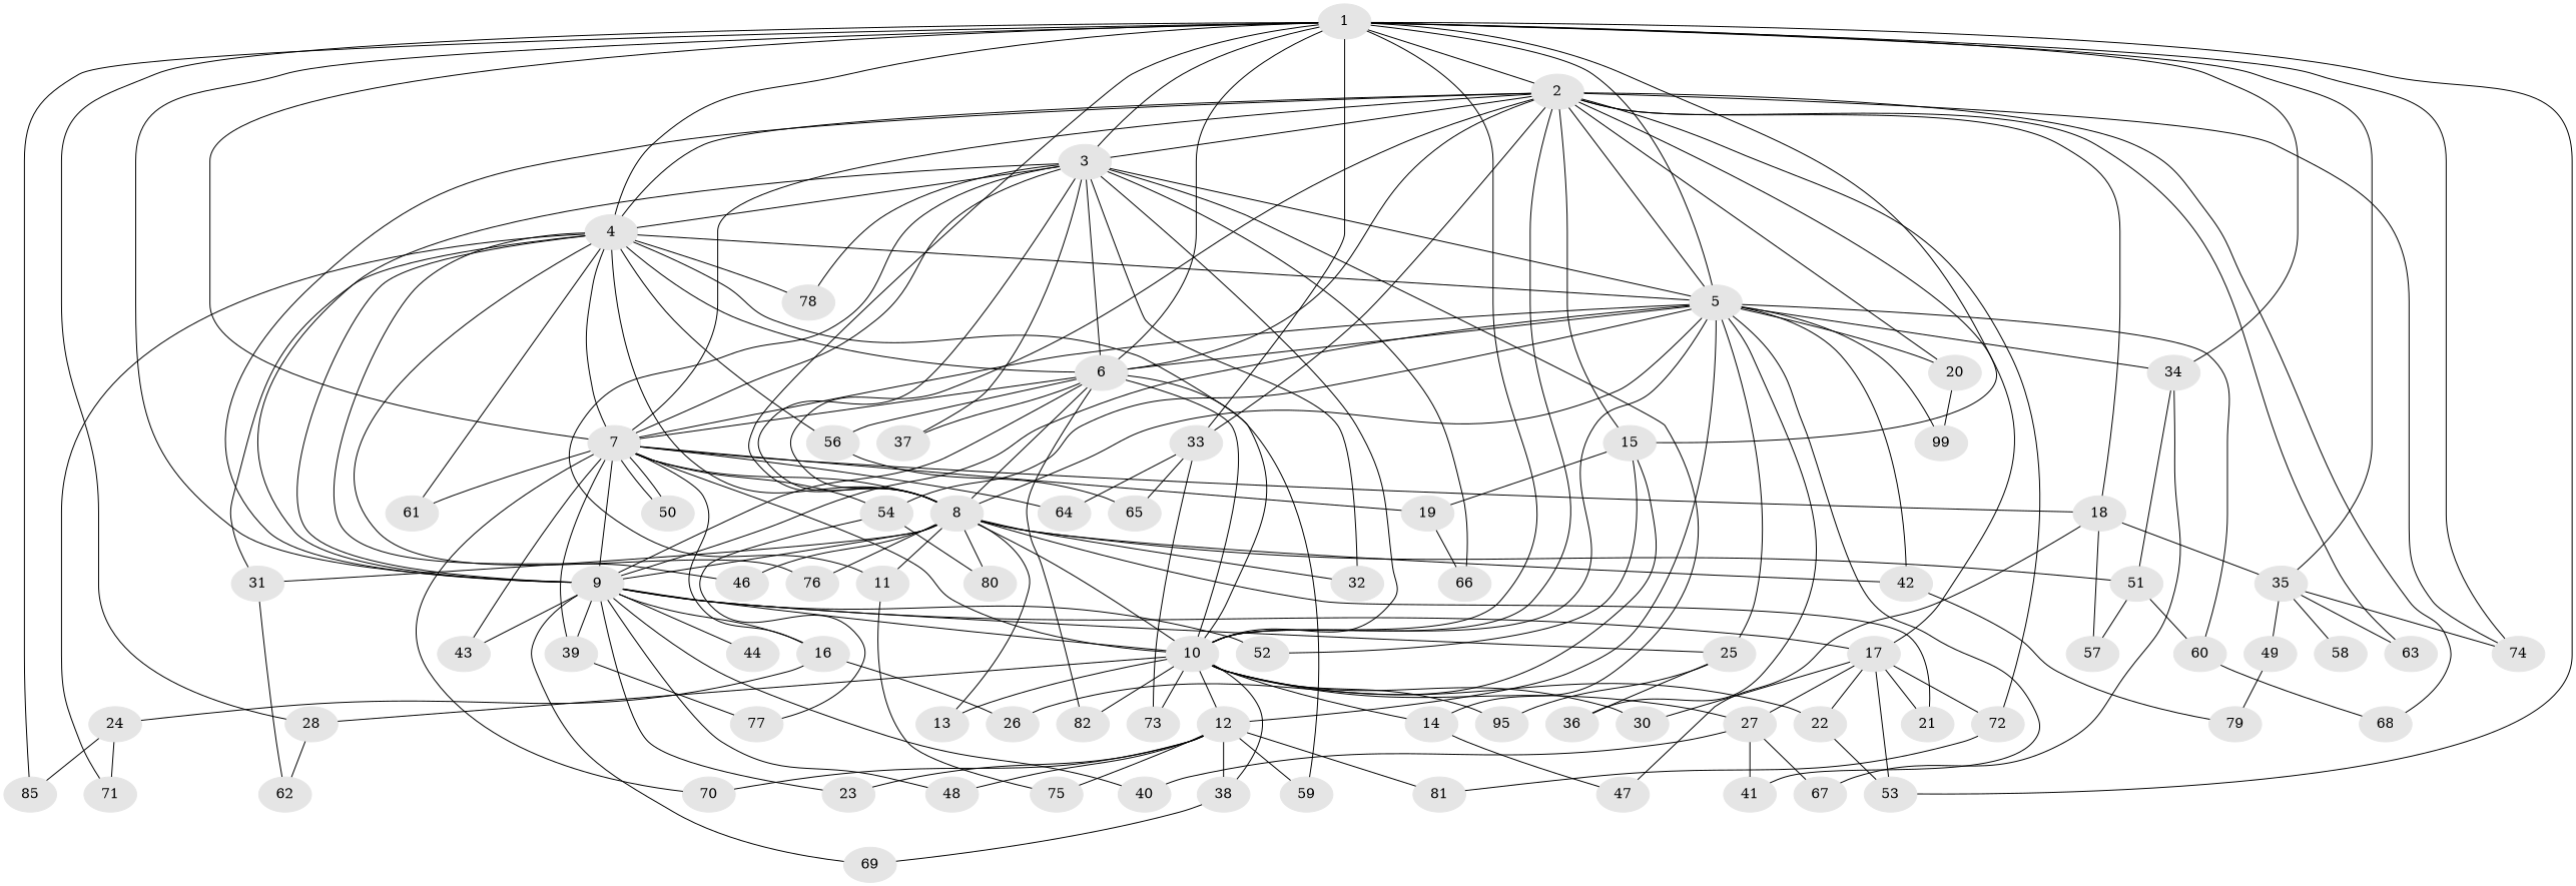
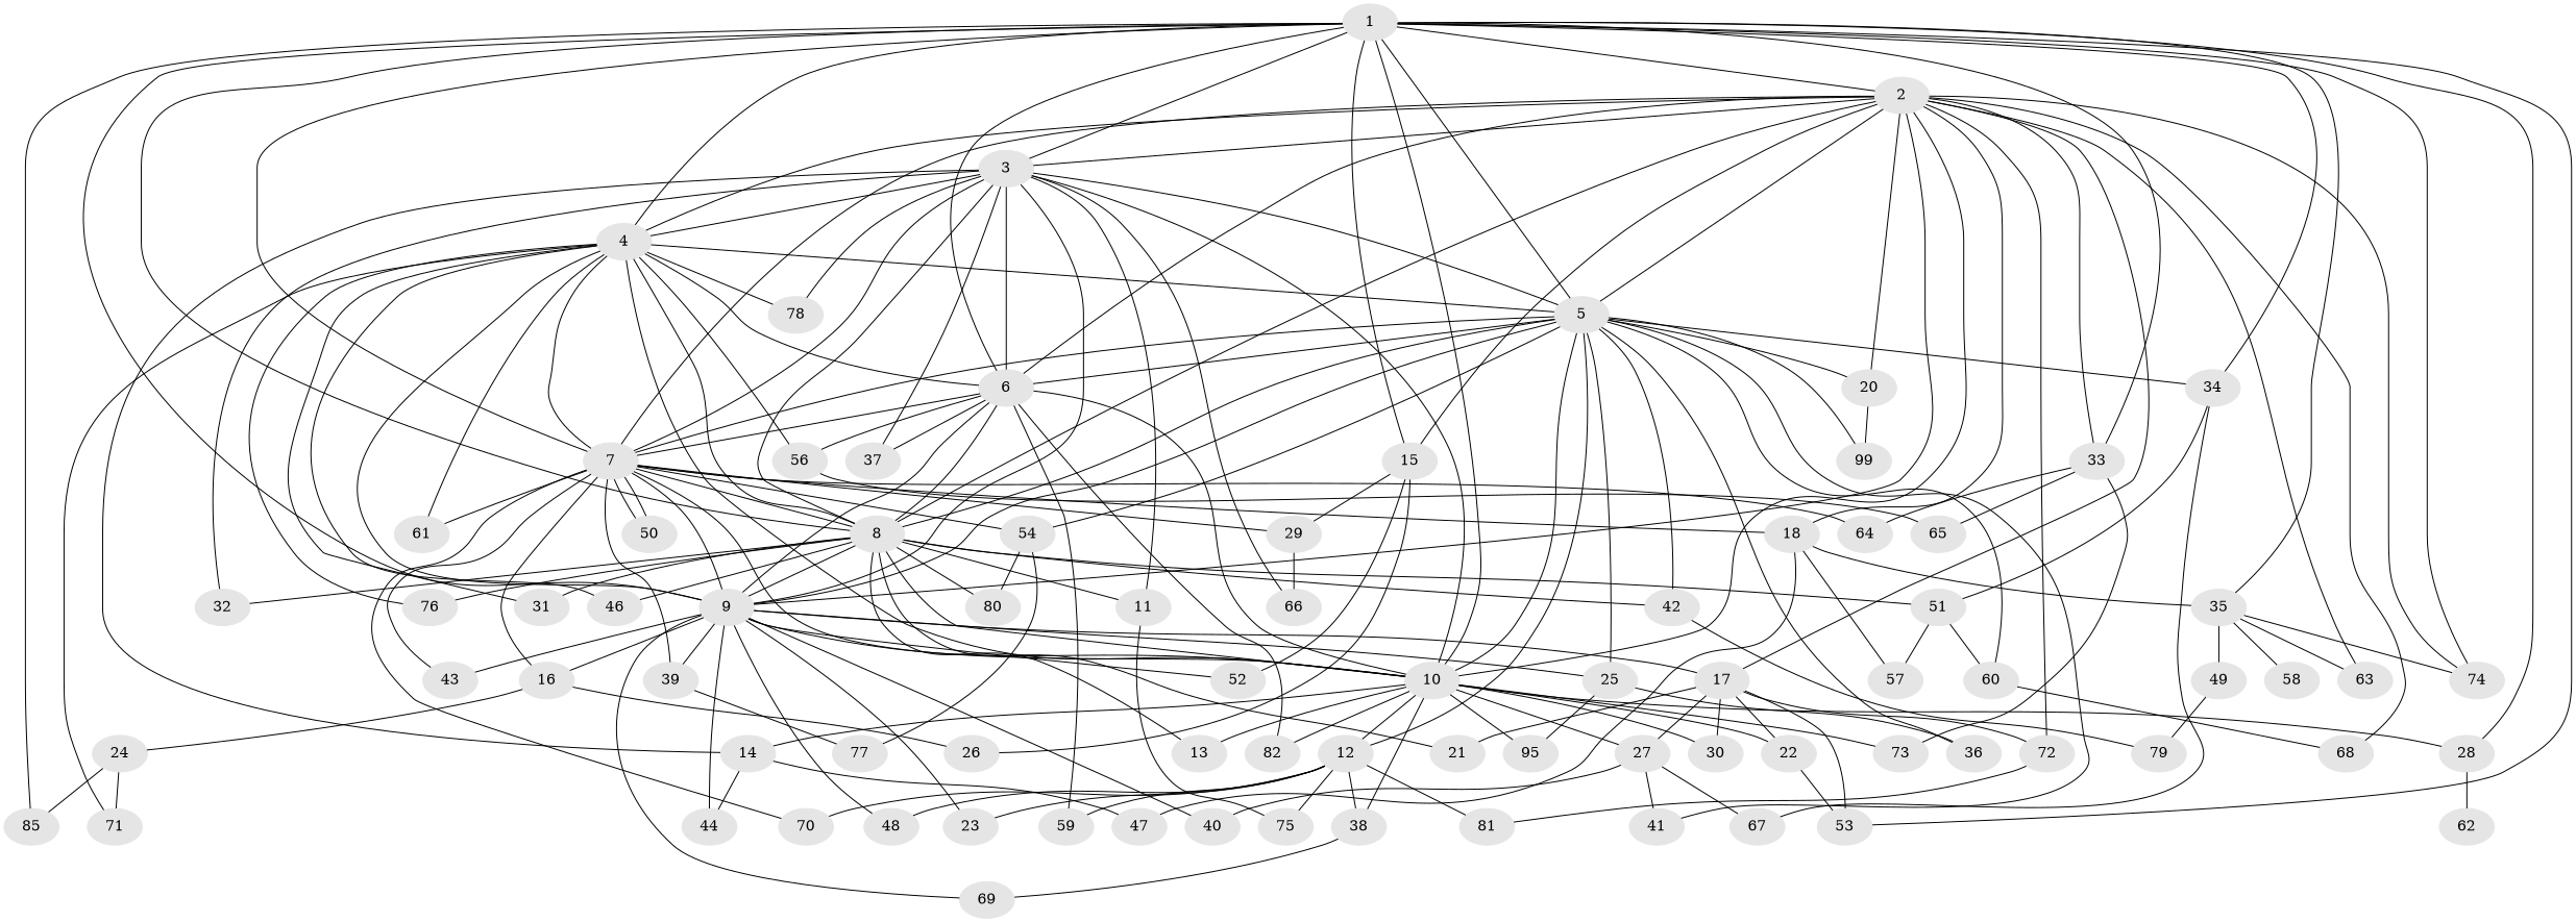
  graph {
    node [color=gray90 style=filled]
    1
    2
    3
    4
    5
    6
    7
    8
    9
    10
    15
    28
    33
    34
    35
    53
    n17 [label=85]
    74
    17
    18
    20
    63
    68
    72
    11
    14
    32
    37
    66
    78
    31
    46
    56
    61
    71
    76
    12
    25
    n39 [label=99]
    36
    41
    42
    54
    60
    59
    82
    16
-   19
+   19 [label=29]
    39
    43
    50
    64
    70
    13
    21
    51
    80
    23
    40
    44
    48
    52
    69
    22
    27
    30
    38
    n68 [label=95]
    73
    26
    62
    65
    67
    49
    58
    79
    47
    57
    81
    75
    77
    24
    1 -- 2
    1 -- 3
    1 -- 4
    1 -- 5
    1 -- 6
    1 -- 7
    1 -- 8
    1 -- 9
    1 -- 10
    1 -- 15
    1 -- 28
    1 -- 33
    1 -- 34
    1 -- 35
    1 -- 53
    1 -- n17
    1 -- 74
    2 -- 3
    2 -- 4
    2 -- 5
    2 -- 6
    2 -- 7
    2 -- 8
    2 -- 9
    2 -- 10
    2 -- 15
    2 -- 33
    2 -- 74
    2 -- 17
    2 -- 18
    2 -- 20
    2 -- 63
    2 -- 68
    2 -- 72
    3 -- 4
    3 -- 5
    3 -- 6
    3 -- 7
    3 -- 8
    3 -- 9
    3 -- 10
    3 -- 11
    3 -- 14
    3 -- 32
    3 -- 37
    3 -- 66
    3 -- 78
    4 -- 5
    4 -- 6
    4 -- 7
    4 -- 8
    4 -- 9
    4 -- 10
    4 -- 78
    4 -- 31
    4 -- 46
    4 -- 56
    4 -- 61
    4 -- 71
    4 -- 76
    5 -- 6
    5 -- 7
    5 -- 8
    5 -- 9
    5 -- 10
    5 -- 34
    5 -- 20
    5 -- 12
    5 -- 25
    5 -- n39
    5 -- 36
    5 -- 41
    5 -- 42
    5 -- 54
    5 -- 60
    6 -- 7
    6 -- 8
    6 -- 9
    6 -- 10
    6 -- 37
    6 -- 56
    6 -- 59
    6 -- 82
    7 -- 8
    7 -- 9
    7 -- 10
    7 -- 18
    7 -- 61
    7 -- 54
    7 -- 16
    7 -- 19
    7 -- 39
    7 -- 43
    7 -- 50
    7 -- 50
    7 -- 64
    7 -- 70
    8 -- 9
    8 -- 10
    8 -- 11
    8 -- 32
    8 -- 31
    8 -- 46
    8 -- 76
    8 -- 42
    8 -- 13
    8 -- 21
    8 -- 51
    8 -- 80
    9 -- 10
    9 -- 17
    9 -- 25
    9 -- 16
    9 -- 39
    9 -- 43
    9 -- 23
    9 -- 40
    9 -- 44
    9 -- 48
    9 -- 52
    9 -- 69
    10 -- 28
    10 -- 14
    10 -- 12
    10 -- 82
    10 -- 13
    10 -- 22
    10 -- 27
    10 -- 30
    10 -- 38
    10 -- n68
    10 -- 73
    15 -- 19
    15 -- 52
    15 -- 26
    28 -- 62
    33 -- 64
    33 -- 73
    33 -- 65
    34 -- 51
    34 -- 67
    35 -- 74
    35 -- 63
    35 -- 49
    35 -- 58
    17 -- 53
    17 -- 72
    17 -- 21
    17 -- 22
    17 -- 27
    17 -- 30
    18 -- 35
    18 -- 47
    18 -- 57
    20 -- n39
    72 -- 81
    11 -- 75
+   14 -- 44
    14 -- 47
-   31 -- 62
    56 -- 65
    12 -- 59
    12 -- 70
    12 -- 23
    12 -- 48
    12 -- 38
    12 -- 81
    12 -- 75
    25 -- 36
    25 -- n68
    42 -- 79
    54 -- 80
    54 -- 77
    60 -- 68
    16 -- 26
    16 -- 24
    19 -- 66
    39 -- 77
    51 -- 60
    51 -- 57
    22 -- 53
    27 -- 41
    27 -- 40
    27 -- 67
    38 -- 69
    49 -- 79
    24 -- n17
    24 -- 71
  }
